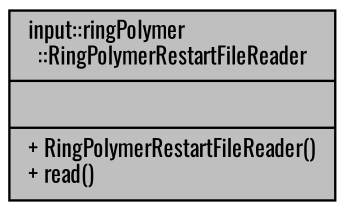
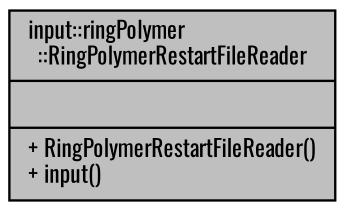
  digraph {
    fontname=Oswald
-   n1 [color=black fillcolor=grey75 fontcolor=black fontname=Oswald fontsize=10 height=0.2 label="{input::ringPolymer\l::RingPolymerRestartFileReader\n||+ RingPolymerRestartFileReader()\l+ read()\l}" shape=record style=filled width=0.4]
+   n1 [color=black fillcolor=grey75 fontcolor=black fontname=Oswald fontsize=10 height=0.2 label="{input::ringPolymer\l::RingPolymerRestartFileReader\n||+ RingPolymerRestartFileReader()\l+ input()\l}" shape=record style=filled width=0.4]
  }
